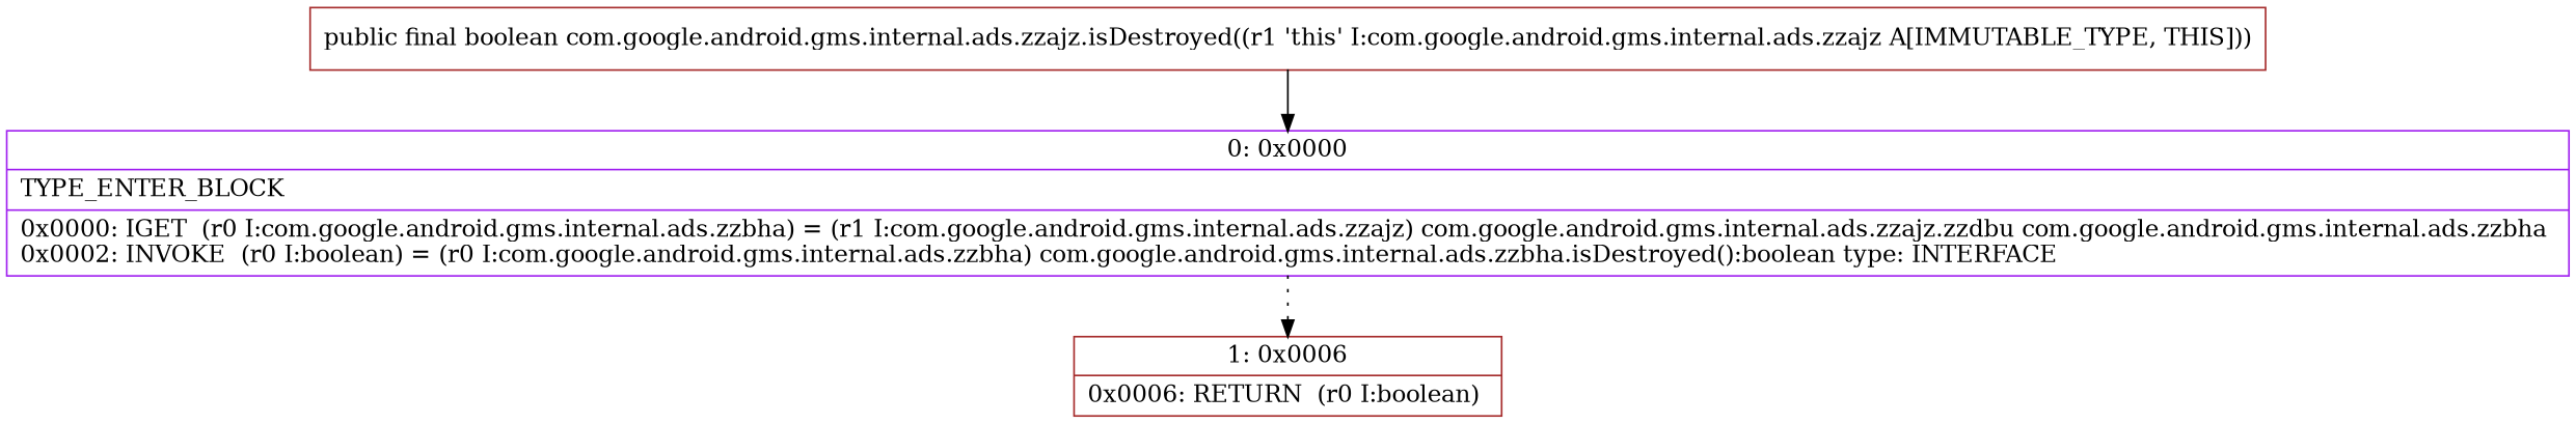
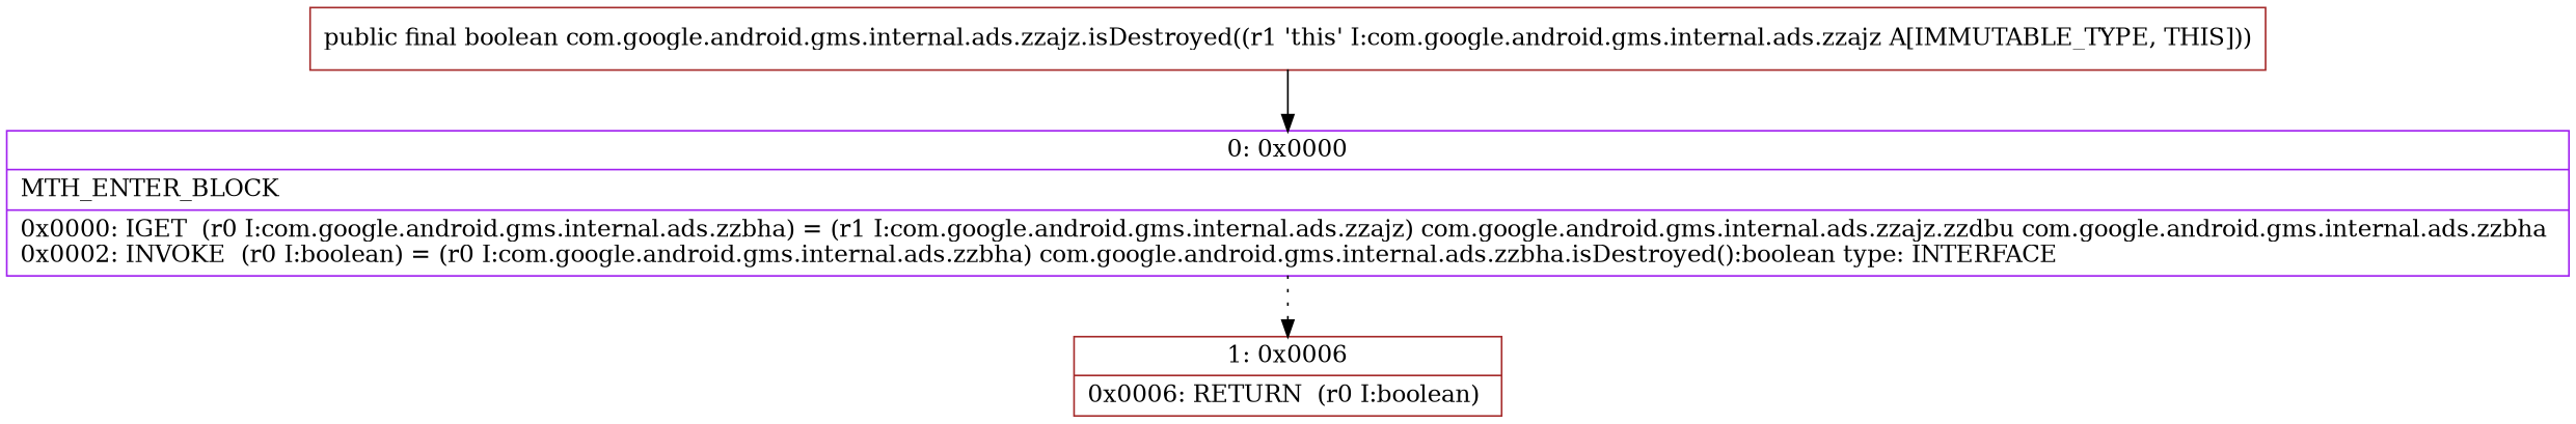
  digraph {
    node [shape=record color=brown]
-   n1 [label="{0\:\ 0x0000|TYPE_ENTER_BLOCK\l|0x0000: IGET  (r0 I:com.google.android.gms.internal.ads.zzbha) = (r1 I:com.google.android.gms.internal.ads.zzajz) com.google.android.gms.internal.ads.zzajz.zzdbu com.google.android.gms.internal.ads.zzbha \l0x0002: INVOKE  (r0 I:boolean) = (r0 I:com.google.android.gms.internal.ads.zzbha) com.google.android.gms.internal.ads.zzbha.isDestroyed():boolean type: INTERFACE \l}" color=purple]
+   n1 [label="{0\:\ 0x0000|MTH_ENTER_BLOCK\l|0x0000: IGET  (r0 I:com.google.android.gms.internal.ads.zzbha) = (r1 I:com.google.android.gms.internal.ads.zzajz) com.google.android.gms.internal.ads.zzajz.zzdbu com.google.android.gms.internal.ads.zzbha \l0x0002: INVOKE  (r0 I:boolean) = (r0 I:com.google.android.gms.internal.ads.zzbha) com.google.android.gms.internal.ads.zzbha.isDestroyed():boolean type: INTERFACE \l}" color=purple]
    n2 [label="{1\:\ 0x0006|0x0006: RETURN  (r0 I:boolean) \l}"]
    n3 [label="{public final boolean com.google.android.gms.internal.ads.zzajz.isDestroyed((r1 'this' I:com.google.android.gms.internal.ads.zzajz A[IMMUTABLE_TYPE, THIS])) }"]
    n1 -> n2 [style=dotted]
    n3 -> n1 [style=solid]
  }
